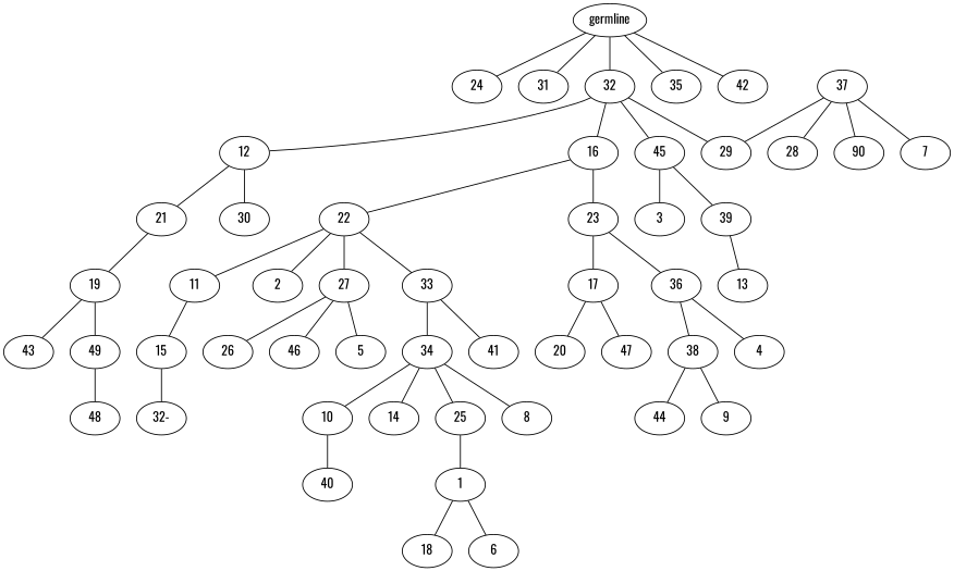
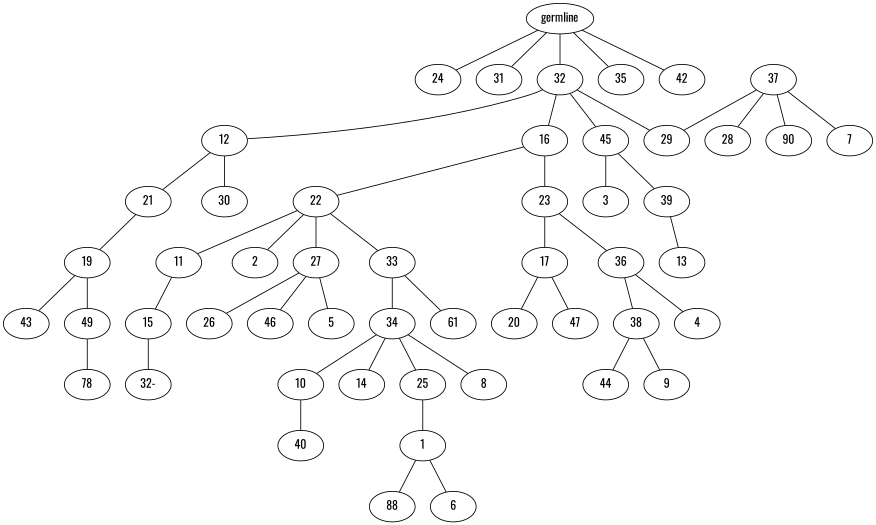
  graph {
    fontname=Oswald
    node [fontname=Oswald]
    edge [fontname=Oswald]
    n1 [label=germline]
    n2 [label=24]
    n3 [label=31]
    n4 [label=32]
    n5 [label=35]
    n6 [label=42]
    n7 [label=12]
    n8 [label=16]
    n9 [label=45]
    n10 [label=29]
    n11 [label=21]
    n12 [label=30]
    n13 [label=22]
    n14 [label=23]
    n15 [label=37]
    n16 [label=28]
    n17 [label=90]
    n18 [label=7]
    n19 [label=3]
    n20 [label=39]
    n21 [label=19]
    n22 [label=43]
    n23 [label=49]
-   n24 [label=48]
+   n24 [label=78]
    n25 [label=11]
    n26 [label=2]
    n27 [label=27]
    n28 [label=33]
    n29 [label=17]
    n30 [label=36]
    n31 [label=15]
    n32 [label=26]
    n33 [label=46]
    n34 [label=5]
    n35 [label=34]
-   n36 [label=41]
+   n36 [label=61]
    n37 [label="32-"]
    n38 [label=10]
    n39 [label=14]
    n40 [label=25]
    n41 [label=8]
    n42 [label=40]
    n43 [label=1]
-   n44 [label=18]
+   n44 [label=88]
    n45 [label=6]
    n46 [label=20]
    n47 [label=47]
    n48 [label=38]
    n49 [label=4]
    n50 [label=44]
    n51 [label=9]
    n52 [label=13]
    n1 -- n2
    n1 -- n3
    n1 -- n4
    n1 -- n5
    n1 -- n6
    n4 -- n7
    n4 -- n8
    n4 -- n9
    n4 -- n10
    n7 -- n11
    n7 -- n12
    n8 -- n13
    n8 -- n14
    n9 -- n19
    n9 -- n20
    n11 -- n21
    n13 -- n25
    n13 -- n26
    n13 -- n27
    n13 -- n28
    n14 -- n29
    n14 -- n30
    n15 -- n10
    n15 -- n16
    n15 -- n17
    n15 -- n18
    n20 -- n52
    n21 -- n22
    n21 -- n23
    n23 -- n24
    n25 -- n31
    n27 -- n32
    n27 -- n33
    n27 -- n34
    n28 -- n35
    n28 -- n36
    n29 -- n46
    n29 -- n47
    n30 -- n48
    n30 -- n49
    n31 -- n37
    n35 -- n38
    n35 -- n39
    n35 -- n40
    n35 -- n41
    n38 -- n42
    n40 -- n43
    n43 -- n44
    n43 -- n45
    n48 -- n50
    n48 -- n51
  }
